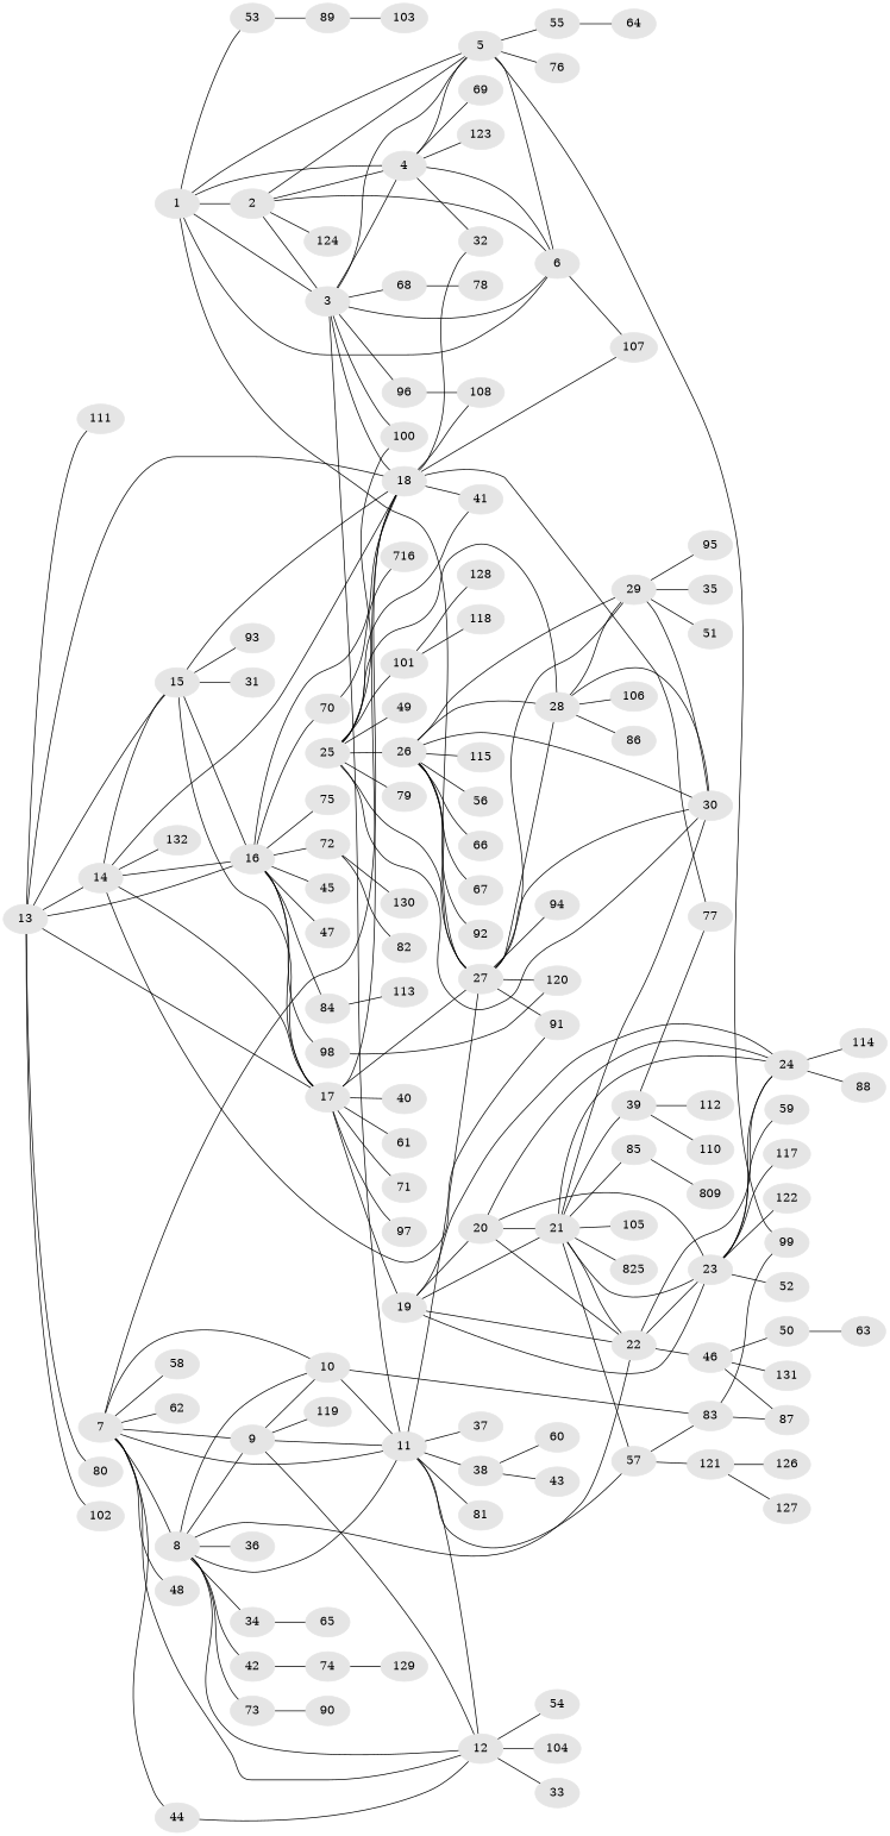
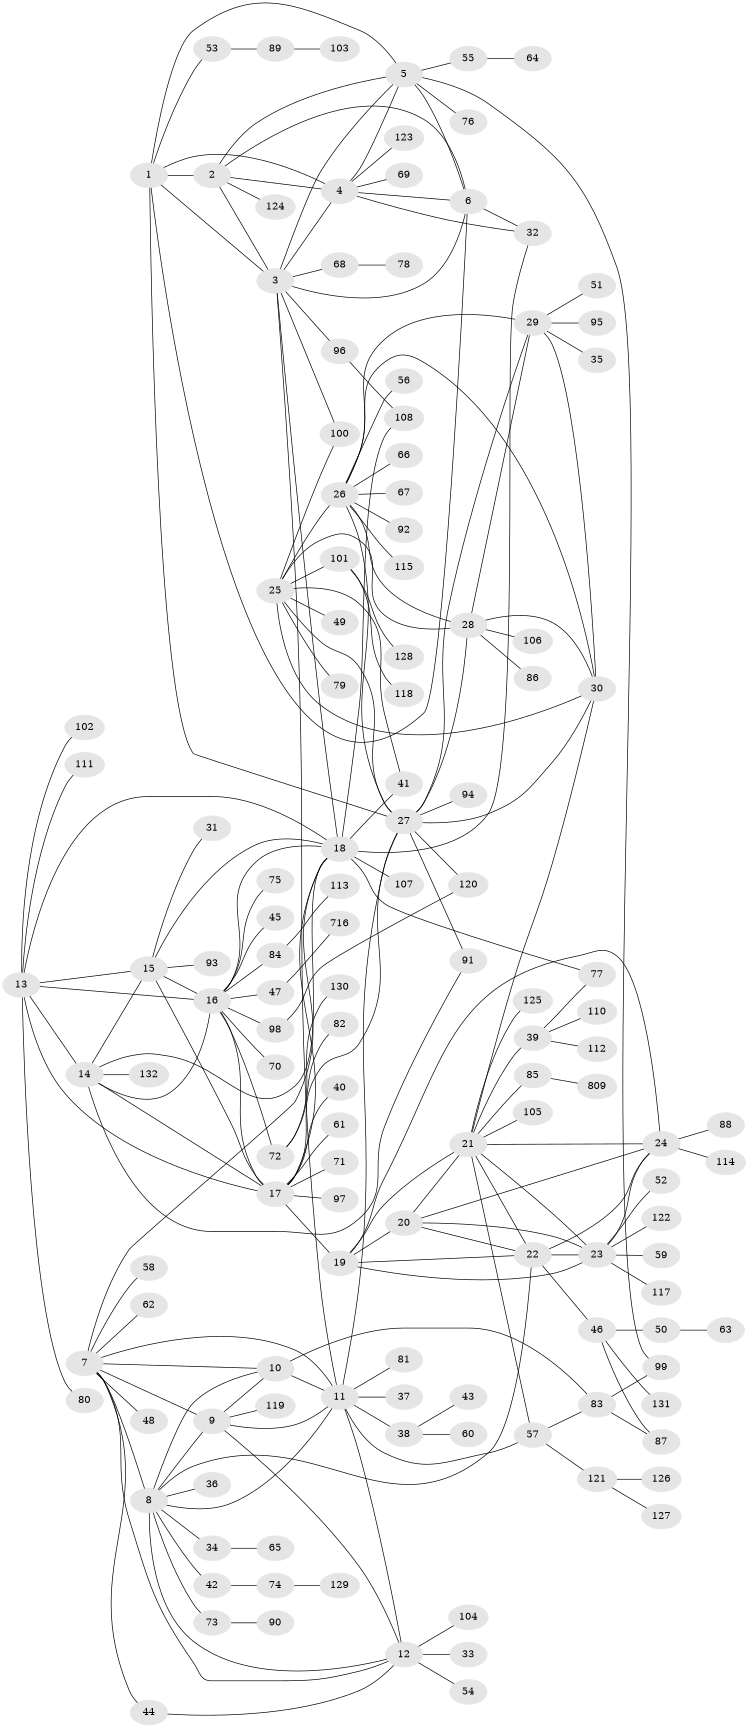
  graph {
    rankdir=LR
    node [color=gray90 style=filled]
    1
    2
    3
    4
    5
    6
    27
    53
    124
    11
    18
    68
    96
    100
    32
    69
    123
    55
    76
    99
    107
    91
    30
    28
    29
    94
    120
    89
    12
    37
    38
    57
    81
    41
    77
    108
    78
    21
    22
    23
    24
    39
    85
    105
-   125 [label=825]
+   125
    64
    7
    8
    9
    10
    44
    48
    58
    62
    34
    36
    42
    73
    119
    83
    33
    54
    104
    46
    65
    74
    90
    87
    43
    60
    121
    13
    14
    15
    16
    17
    80
    102
    111
    132
    31
    93
    45
    47
    70
    72
    75
    84
    98
    19
    40
    61
    71
    97
    n95 [label=716]
    82
    130
    113
    20
    52
    59
    117
    122
    88
    114
    110
    112
    n108 [label=809]
    50
    131
    25
    26
    49
    79
    101
    56
    66
    67
    92
    115
    86
    106
    35
    51
    95
    118
    128
    129
    63
    103
    126
    127
    1 -- 2
    1 -- 3
    1 -- 4
    1 -- 5
    1 -- 6
    1 -- 27
    1 -- 53
    2 -- 3
    2 -- 4
    2 -- 5
    2 -- 6
    2 -- 124
    3 -- 4
    3 -- 5
    3 -- 6
    3 -- 11
    3 -- 18
    3 -- 68
    3 -- 96
    3 -- 100
    4 -- 5
    4 -- 6
    4 -- 32
    4 -- 69
    4 -- 123
    5 -- 6
    5 -- 55
    5 -- 76
    5 -- 99
-   6 -- 107
+   6 -- 32
    27 -- 91
    27 -- 30
    27 -- 28
    27 -- 29
    27 -- 94
    27 -- 120
    53 -- 89
    11 -- 27
    11 -- 12
    11 -- 37
    11 -- 38
    11 -- 57
    11 -- 81
    18 -- 32
    18 -- 107
    18 -- 41
    18 -- 77
    18 -- 108
    68 -- 78
    96 -- 108
    55 -- 64
    28 -- 30
    28 -- 29
    28 -- 86
    28 -- 106
    29 -- 30
    29 -- 35
    29 -- 51
    29 -- 95
    89 -- 103
    12 -- 33
    12 -- 54
    12 -- 104
    38 -- 43
    38 -- 60
    57 -- 83
    57 -- 121
    21 -- 30
    21 -- 57
    21 -- 22
    21 -- 23
    21 -- 24
    21 -- 39
    21 -- 85
    21 -- 105
    21 -- 125
    22 -- 23
    22 -- 24
    22 -- 46
    23 -- 24
    23 -- 52
    23 -- 59
    23 -- 117
    23 -- 122
    24 -- 88
    24 -- 114
    39 -- 77
    39 -- 110
    39 -- 112
    85 -- n108
    7 -- 11
    7 -- 18
    7 -- 12
    7 -- 8
    7 -- 9
    7 -- 10
    7 -- 44
    7 -- 48
    7 -- 58
    7 -- 62
    8 -- 11
    8 -- 12
    8 -- 22
    8 -- 9
    8 -- 10
    8 -- 34
    8 -- 36
    8 -- 42
    8 -- 73
    9 -- 11
    9 -- 12
    9 -- 10
    9 -- 119
    10 -- 11
    10 -- 83
    44 -- 12
    34 -- 65
    42 -- 74
    73 -- 90
    83 -- 99
    83 -- 87
    46 -- 87
    46 -- 50
    46 -- 131
    74 -- 129
    121 -- 126
    121 -- 127
    13 -- 18
    13 -- 14
    13 -- 15
    13 -- 16
    13 -- 17
    13 -- 80
    13 -- 102
    13 -- 111
    14 -- 18
    14 -- 91
    14 -- 15
    14 -- 16
    14 -- 17
    14 -- 132
    15 -- 18
    15 -- 16
    15 -- 17
    15 -- 31
    15 -- 93
    16 -- 18
    16 -- 17
    16 -- 45
    16 -- 47
    16 -- 70
    16 -- 72
    16 -- 75
    16 -- 84
    16 -- 98
    17 -- 27
    17 -- 18
    17 -- 19
    17 -- 40
    17 -- 61
    17 -- 71
    17 -- 97
-   70 -- n95
+   47 -- n95
    72 -- 82
    72 -- 130
    84 -- 113
    98 -- 120
    19 -- 21
    19 -- 22
    19 -- 23
    19 -- 24
    19 -- 20
    20 -- 21
    20 -- 22
    20 -- 23
    20 -- 24
    50 -- 63
    25 -- 27
    25 -- 100
    25 -- 30
    25 -- 28
    25 -- 41
    25 -- 26
    25 -- 49
    25 -- 79
    25 -- 101
    26 -- 27
    26 -- 30
    26 -- 28
    26 -- 29
    26 -- 56
    26 -- 66
    26 -- 67
    26 -- 92
    26 -- 115
    101 -- 118
    101 -- 128
  }
